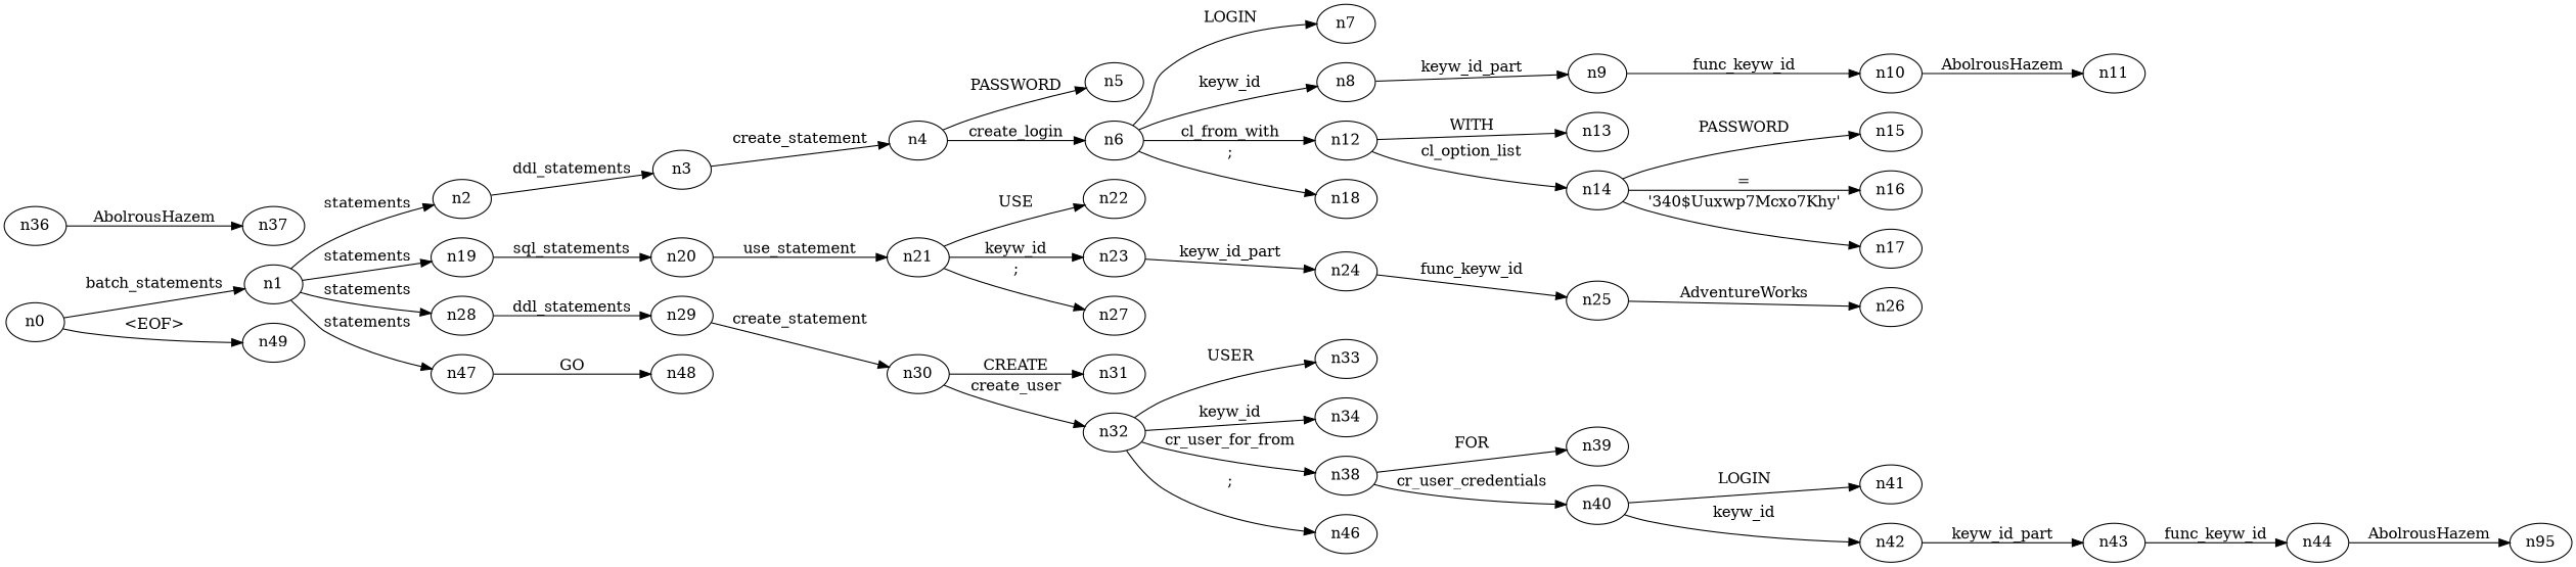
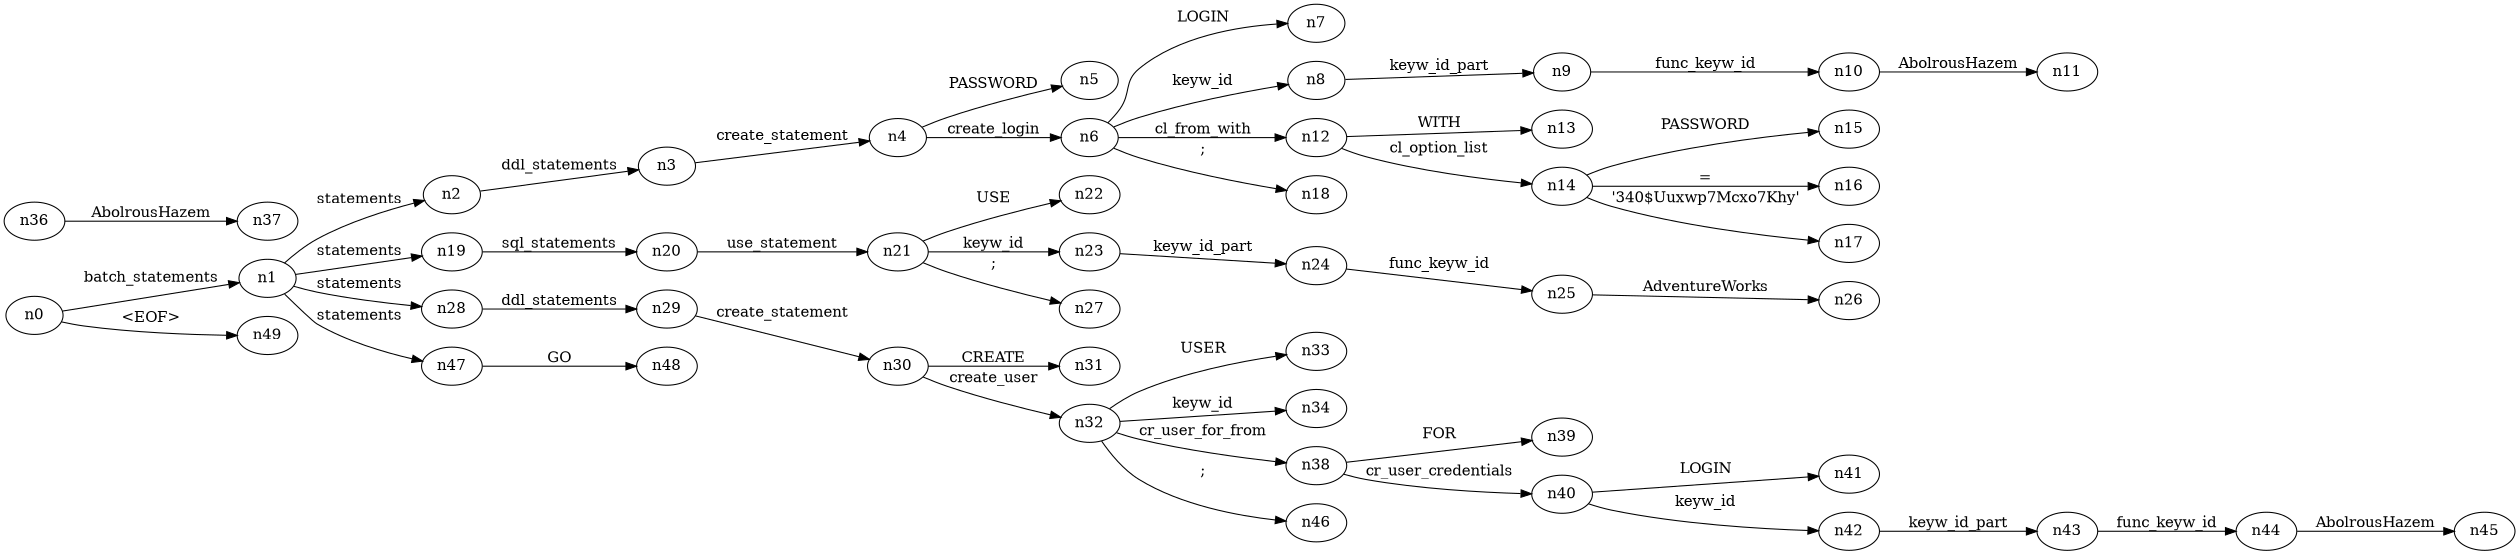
  digraph {
    rankdir=LR
    n0
    n1
    n49
    n2
    n19
    n28
    n47
    n3
    n20
    n29
    n48
    n4
    n5
    n6
    n7
    n8
    n12
    n18
    n9
    n13
    n14
    n10
    n11
    n15
    n16
    n17
    n21
    n22
    n23
    n27
    n24
    n25
    n26
    n30
    n31
    n32
    n33
    n34
    n38
    n46
    n39
    n40
    n36
    n37
    n41
    n42
    n43
    n44
-   n45 [label=n95]
+   n45
    n0 -> n1 [label=batch_statements]
    n0 -> n49 [label="<EOF>"]
    n1 -> n2 [label=statements]
    n1 -> n19 [label=statements]
    n1 -> n28 [label=statements]
    n1 -> n47 [label=statements]
    n2 -> n3 [label=ddl_statements]
    n19 -> n20 [label=sql_statements]
    n28 -> n29 [label=ddl_statements]
    n47 -> n48 [label=GO]
    n3 -> n4 [label=create_statement]
    n20 -> n21 [label=use_statement]
    n29 -> n30 [label=create_statement]
    n4 -> n5 [label=PASSWORD]
    n4 -> n6 [label=create_login]
    n6 -> n7 [label=LOGIN]
    n6 -> n8 [label=keyw_id]
    n6 -> n12 [label=cl_from_with]
    n6 -> n18 [label=";"]
    n8 -> n9 [label=keyw_id_part]
    n12 -> n13 [label=WITH]
    n12 -> n14 [label=cl_option_list]
    n9 -> n10 [label=func_keyw_id]
    n14 -> n15 [label=PASSWORD]
    n14 -> n16 [label="="]
    n14 -> n17 [label="'340$Uuxwp7Mcxo7Khy'"]
    n10 -> n11 [label=AbolrousHazem]
    n21 -> n22 [label=USE]
    n21 -> n23 [label=keyw_id]
    n21 -> n27 [label=";"]
    n23 -> n24 [label=keyw_id_part]
    n24 -> n25 [label=func_keyw_id]
    n25 -> n26 [label=AdventureWorks]
    n30 -> n31 [label=CREATE]
    n30 -> n32 [label=create_user]
    n32 -> n33 [label=USER]
    n32 -> n34 [label=keyw_id]
    n32 -> n38 [label=cr_user_for_from]
    n32 -> n46 [label=";"]
    n38 -> n39 [label=FOR]
    n38 -> n40 [label=cr_user_credentials]
    n40 -> n41 [label=LOGIN]
    n40 -> n42 [label=keyw_id]
    n36 -> n37 [label=AbolrousHazem]
    n42 -> n43 [label=keyw_id_part]
    n43 -> n44 [label=func_keyw_id]
    n44 -> n45 [label=AbolrousHazem]
  }
